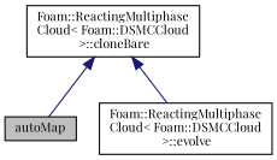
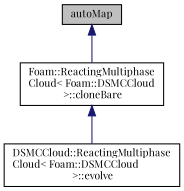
  digraph {
    fontname="Playfair Display"
    rankdir=TB
    node [color=black fontname="Playfair Display" fontsize=10 shape=record]
    edge [color=midnightblue dir=back fontname="Playfair Display" fontsize=10 labelfontname=Helvetica labelfontsize=10 style=solid]
    n1 [fillcolor=grey75 fontcolor=black height=0.2 label=autoMap style=filled width=0.4]
    n2 [height=0.2 label="Foam::ReactingMultiphase\lCloud\< Foam::DSMCCloud\l \>::cloneBare" width=0.4]
-   n3 [height=0.2 label="Foam::ReactingMultiphase\lCloud\< Foam::DSMCCloud\l \>::evolve" width=0.4]
-   n2 -> n1
+   n3 [height=0.2 label="DSMCCloud::ReactingMultiphase\lCloud\< Foam::DSMCCloud\l \>::evolve" width=0.4]
+   n1 -> n2
    n2 -> n3
  }
